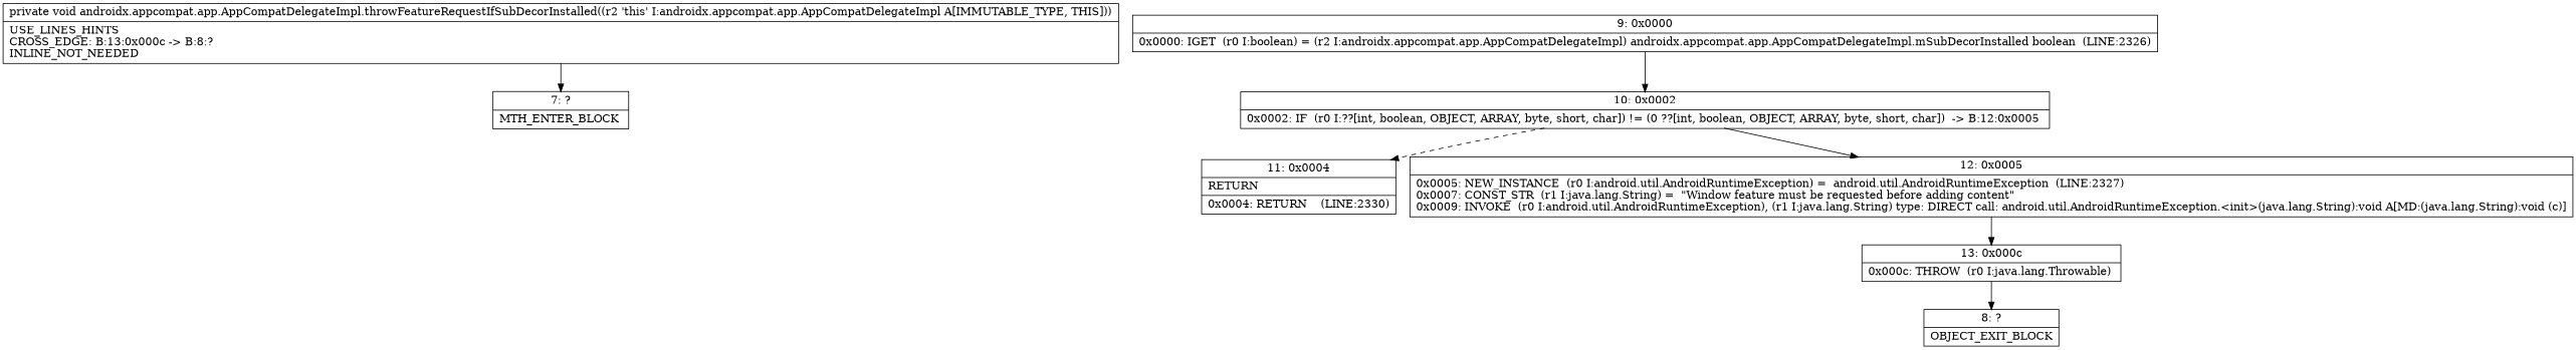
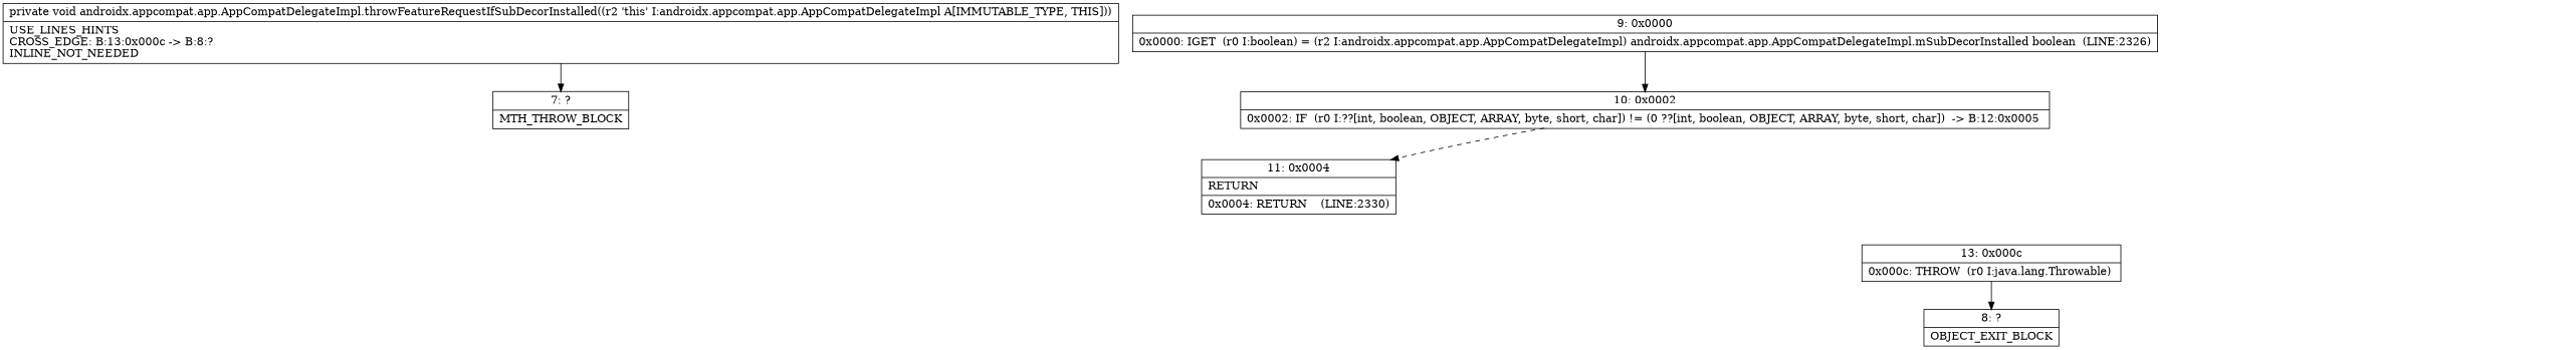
  digraph {
    node [shape=record]
-   n1 [label="{7\:\ ?|MTH_ENTER_BLOCK\l}"]
+   n1 [label="{7\:\ ?|MTH_THROW_BLOCK\l}"]
    n2 [label="{9\:\ 0x0000|0x0000: IGET  (r0 I:boolean) = (r2 I:androidx.appcompat.app.AppCompatDelegateImpl) androidx.appcompat.app.AppCompatDelegateImpl.mSubDecorInstalled boolean  (LINE:2326)\l}"]
    n3 [label="{10\:\ 0x0002|0x0002: IF  (r0 I:??[int, boolean, OBJECT, ARRAY, byte, short, char]) != (0 ??[int, boolean, OBJECT, ARRAY, byte, short, char])  \-\> B:12:0x0005 \l}"]
    n4 [label="{11\:\ 0x0004|RETURN\l|0x0004: RETURN    (LINE:2330)\l}"]
-   n5 [label="{12\:\ 0x0005|0x0005: NEW_INSTANCE  (r0 I:android.util.AndroidRuntimeException) =  android.util.AndroidRuntimeException  (LINE:2327)\l0x0007: CONST_STR  (r1 I:java.lang.String) =  \"Window feature must be requested before adding content\" \l0x0009: INVOKE  (r0 I:android.util.AndroidRuntimeException), (r1 I:java.lang.String) type: DIRECT call: android.util.AndroidRuntimeException.\<init\>(java.lang.String):void A[MD:(java.lang.String):void (c)]\l}"]
    n6 [label="{13\:\ 0x000c|0x000c: THROW  (r0 I:java.lang.Throwable) \l}"]
    n7 [label="{8\:\ ?|OBJECT_EXIT_BLOCK\l}"]
    n8 [label="{private void androidx.appcompat.app.AppCompatDelegateImpl.throwFeatureRequestIfSubDecorInstalled((r2 'this' I:androidx.appcompat.app.AppCompatDelegateImpl A[IMMUTABLE_TYPE, THIS]))  | USE_LINES_HINTS\lCROSS_EDGE: B:13:0x000c \-\> B:8:?\lINLINE_NOT_NEEDED\l}"]
    n2 -> n3
    n3 -> n4 [style=dashed]
-   n3 -> n5
-   n5 -> n6
    n6 -> n7
    n8 -> n1
  }
